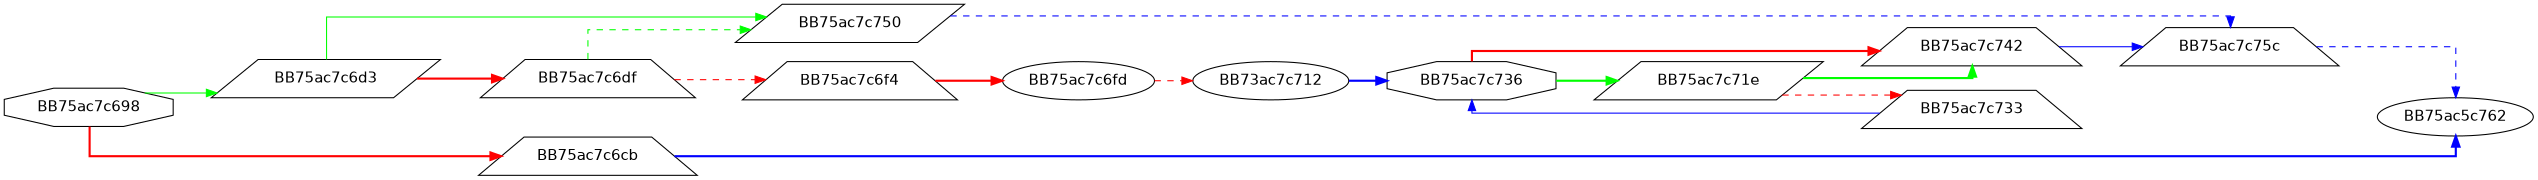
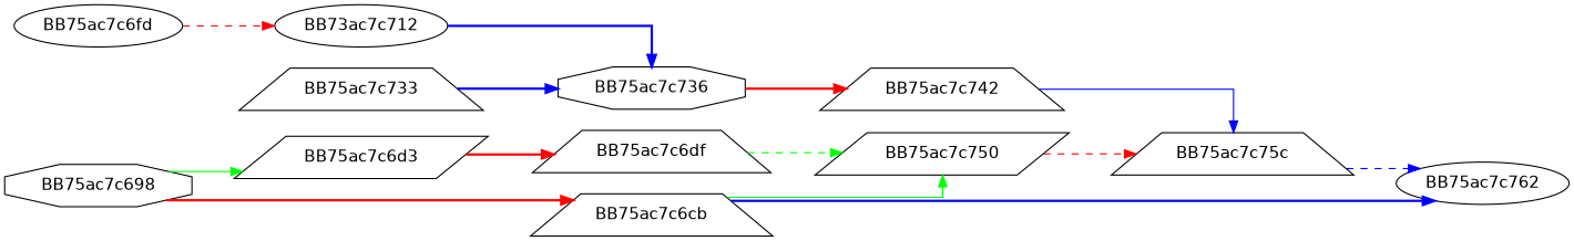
  digraph {
    fontname="DejaVu Sans"
    rankdir=LR
    splines=ortho
    node [fontname="DejaVu Sans" shape=trapezium]
    edge [color=red fontname="DejaVu Sans" style=bold]
    BB75ac7c6d3 [shape=parallelogram]
    BB75ac7c698 [shape=octagon]
    BB75ac7c6cb
    BB75ac7c750 [shape=parallelogram]
    BB75ac7c6df
-   BB75ac7c762 [shape=ellipse label=BB75ac5c762]
+   BB75ac7c762 [shape=ellipse]
    BB75ac7c75c
-   BB75ac7c6f4
    BB75ac7c6fd [shape=ellipse]
    n10 [label=BB73ac7c712 shape=ellipse]
-   BB75ac7c71e [shape=parallelogram]
    BB75ac7c736 [shape=octagon]
    BB75ac7c742
    BB75ac7c733
-   BB75ac7c6d3 -> BB75ac7c750 [color=green style=solid]
+   BB75ac7c6cb -> BB75ac7c750 [color=green style=solid]
    BB75ac7c6d3 -> BB75ac7c6df
    BB75ac7c698 -> BB75ac7c6d3 [color=green style=solid]
    BB75ac7c698 -> BB75ac7c6cb
    BB75ac7c6cb -> BB75ac7c762 [color=blue]
-   BB75ac7c750 -> BB75ac7c75c [color=blue style=dashed]
+   BB75ac7c750 -> BB75ac7c75c [style=dashed]
    BB75ac7c6df -> BB75ac7c750 [color=green style=dashed]
-   BB75ac7c6df -> BB75ac7c6f4 [style=dashed]
    BB75ac7c75c -> BB75ac7c762 [color=blue style=dashed]
-   BB75ac7c6f4 -> BB75ac7c6fd
    BB75ac7c6fd -> n10 [style=dashed]
    n10 -> BB75ac7c736 [color=blue]
-   BB75ac7c71e -> BB75ac7c742 [color=green]
-   BB75ac7c71e -> BB75ac7c733 [style=dashed]
-   BB75ac7c736 -> BB75ac7c71e [color=green]
    BB75ac7c736 -> BB75ac7c742
    BB75ac7c742 -> BB75ac7c75c [color=blue style=solid]
-   BB75ac7c733 -> BB75ac7c736 [color=blue style=solid]
+   BB75ac7c733 -> BB75ac7c736 [color=blue]
  }
